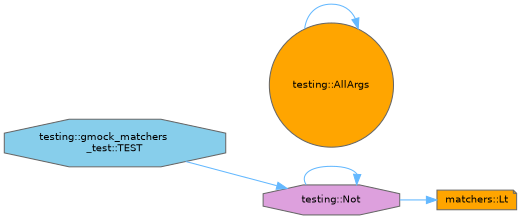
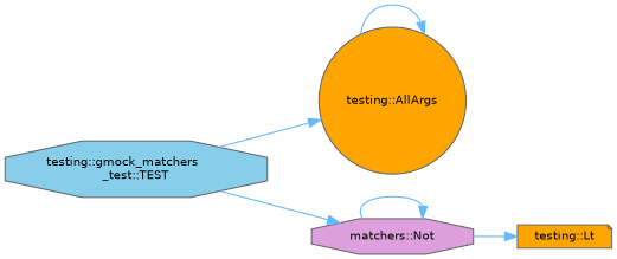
  digraph {
    rankdir=LR
    node [color=grey40 fillcolor=orange fontname=Helvetica fontsize=10 shape=octagon style=filled]
    edge [color=steelblue1 fontname=Helvetica fontsize=10 labelfontname=Helvetica labelfontsize=10 style=solid]
    n1 [color=gray40 fillcolor=skyblue fontcolor=black height=0.2 label="testing::gmock_matchers\l_test::TEST" width=0.4]
    n2 [height=0.2 label="testing::AllArgs" shape=circle width=0.4]
-   n3 [fillcolor=plum height=0.2 label="testing::Not" width=0.4]
-   n4 [height=0.2 label="matchers::Lt" shape=note width=0.4]
+   n3 [fillcolor=plum height=0.2 label="matchers::Not" width=0.4]
+   n4 [height=0.2 label="testing::Lt" shape=note width=0.4]
+   n1 -> n2
    n1 -> n3
    n2 -> n2
    n3 -> n3
    n3 -> n4
  }
